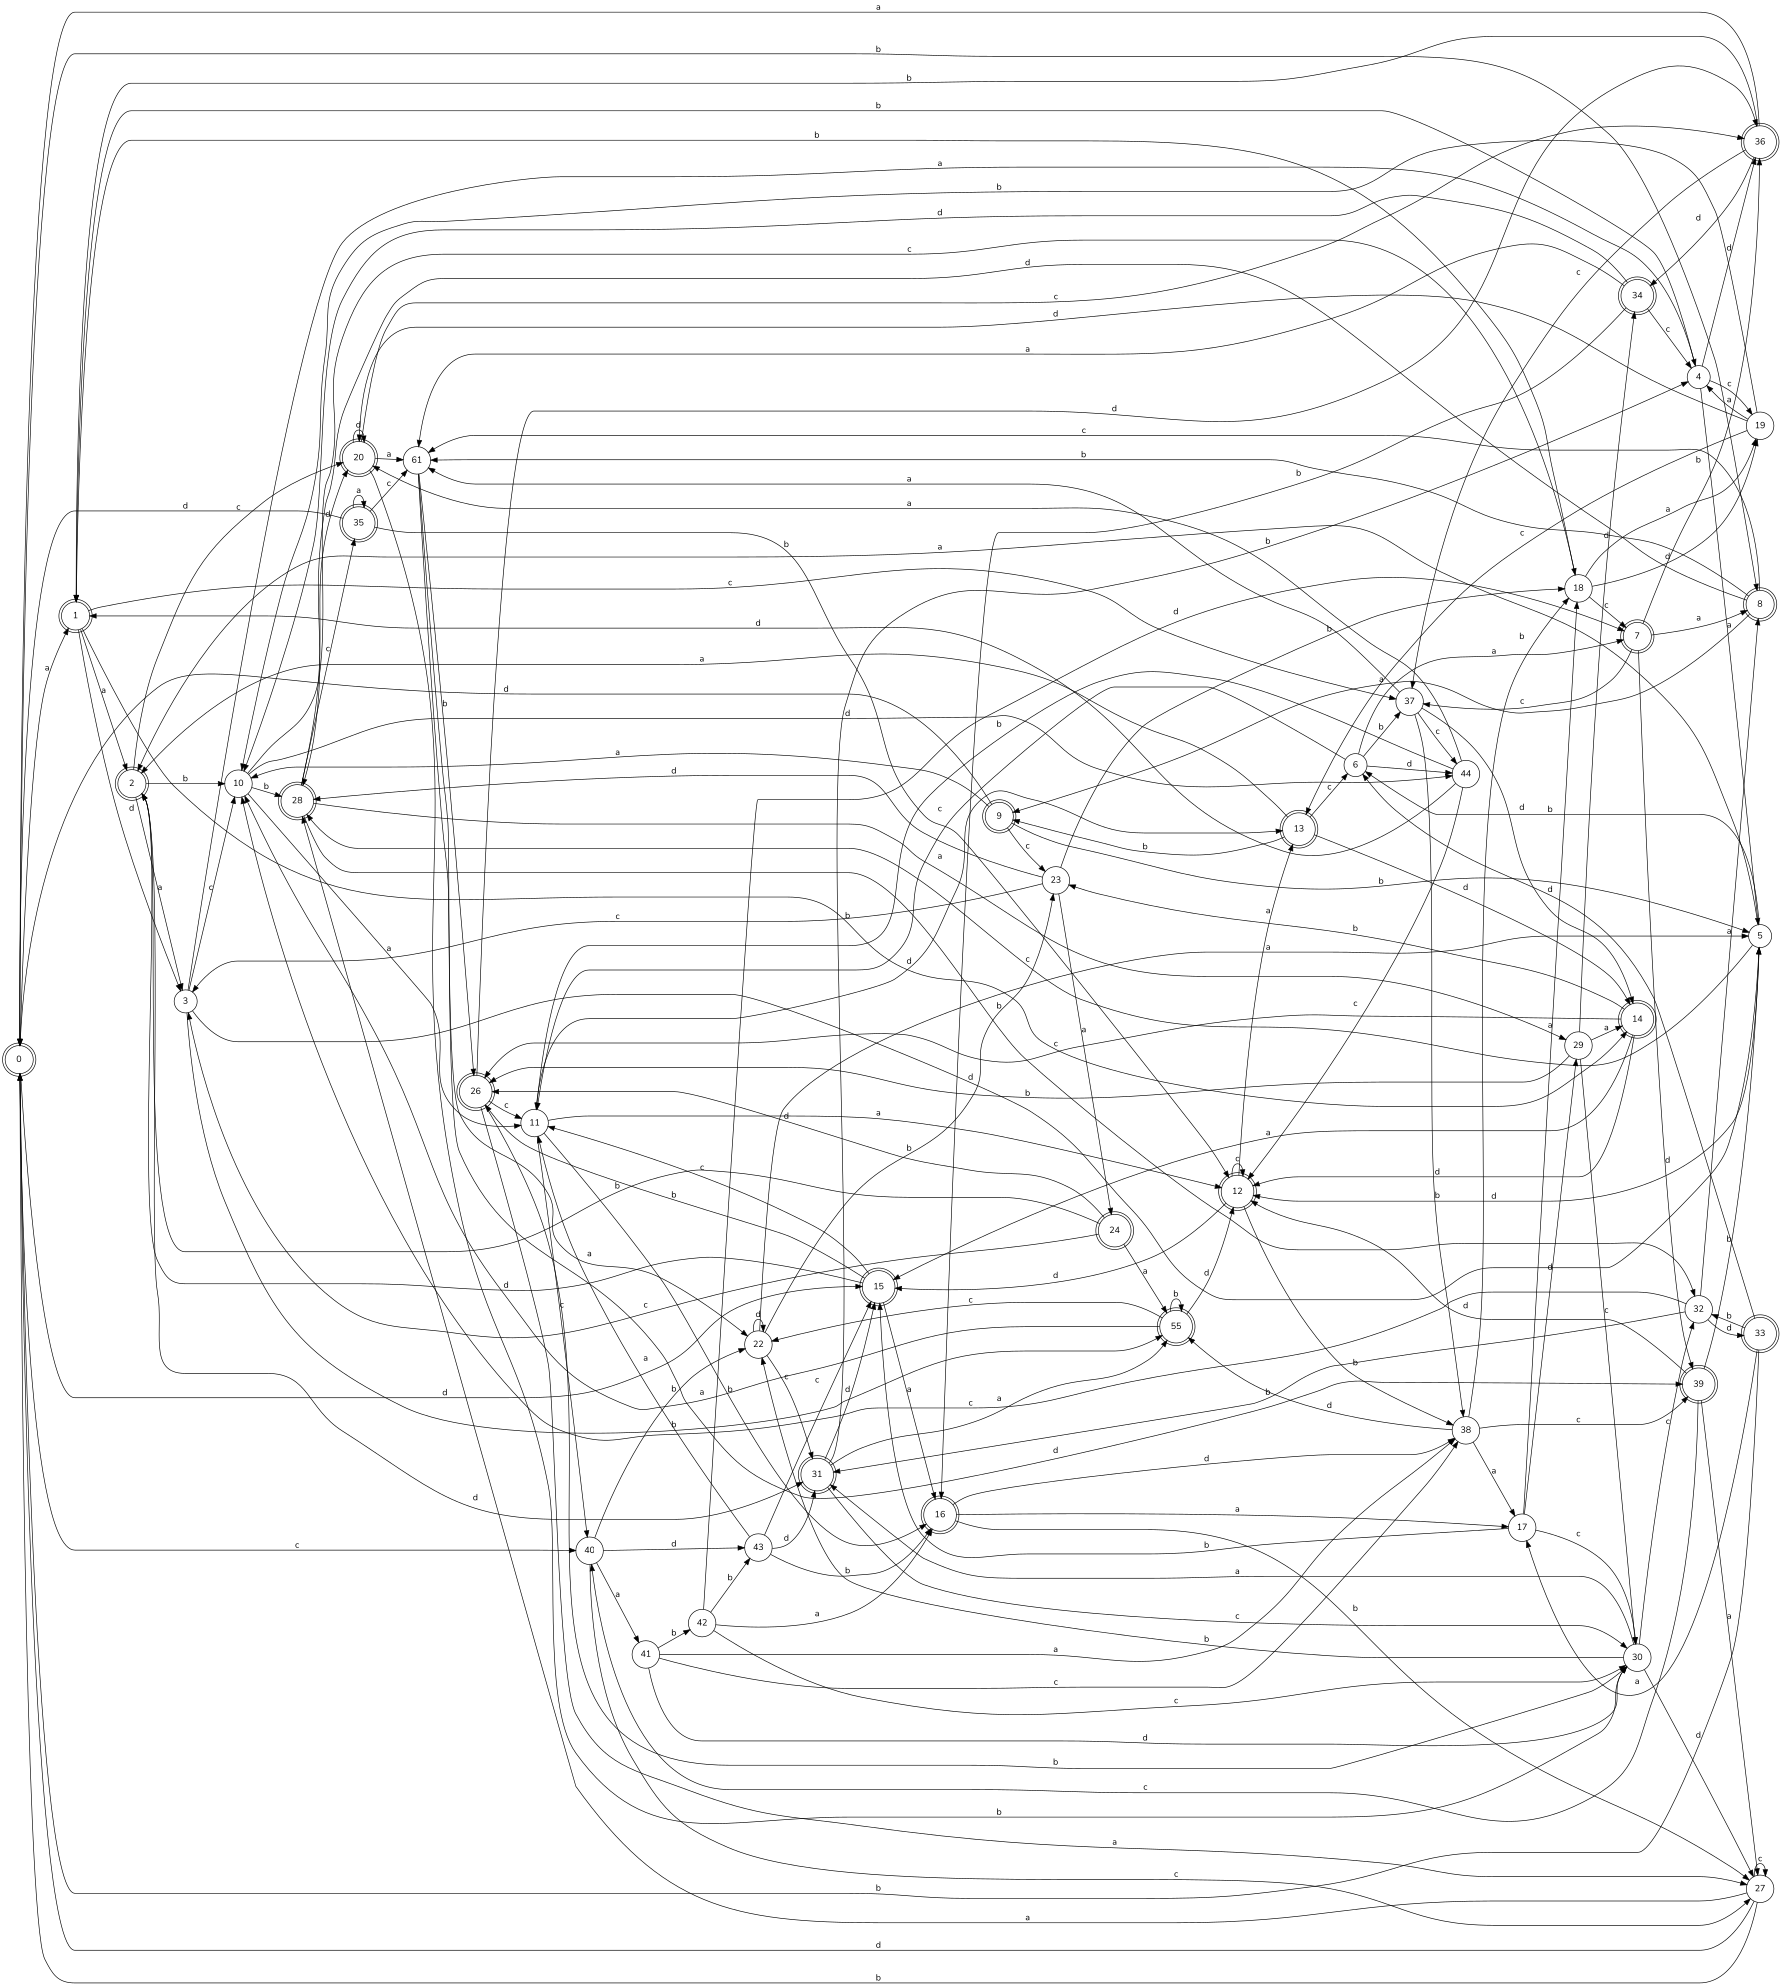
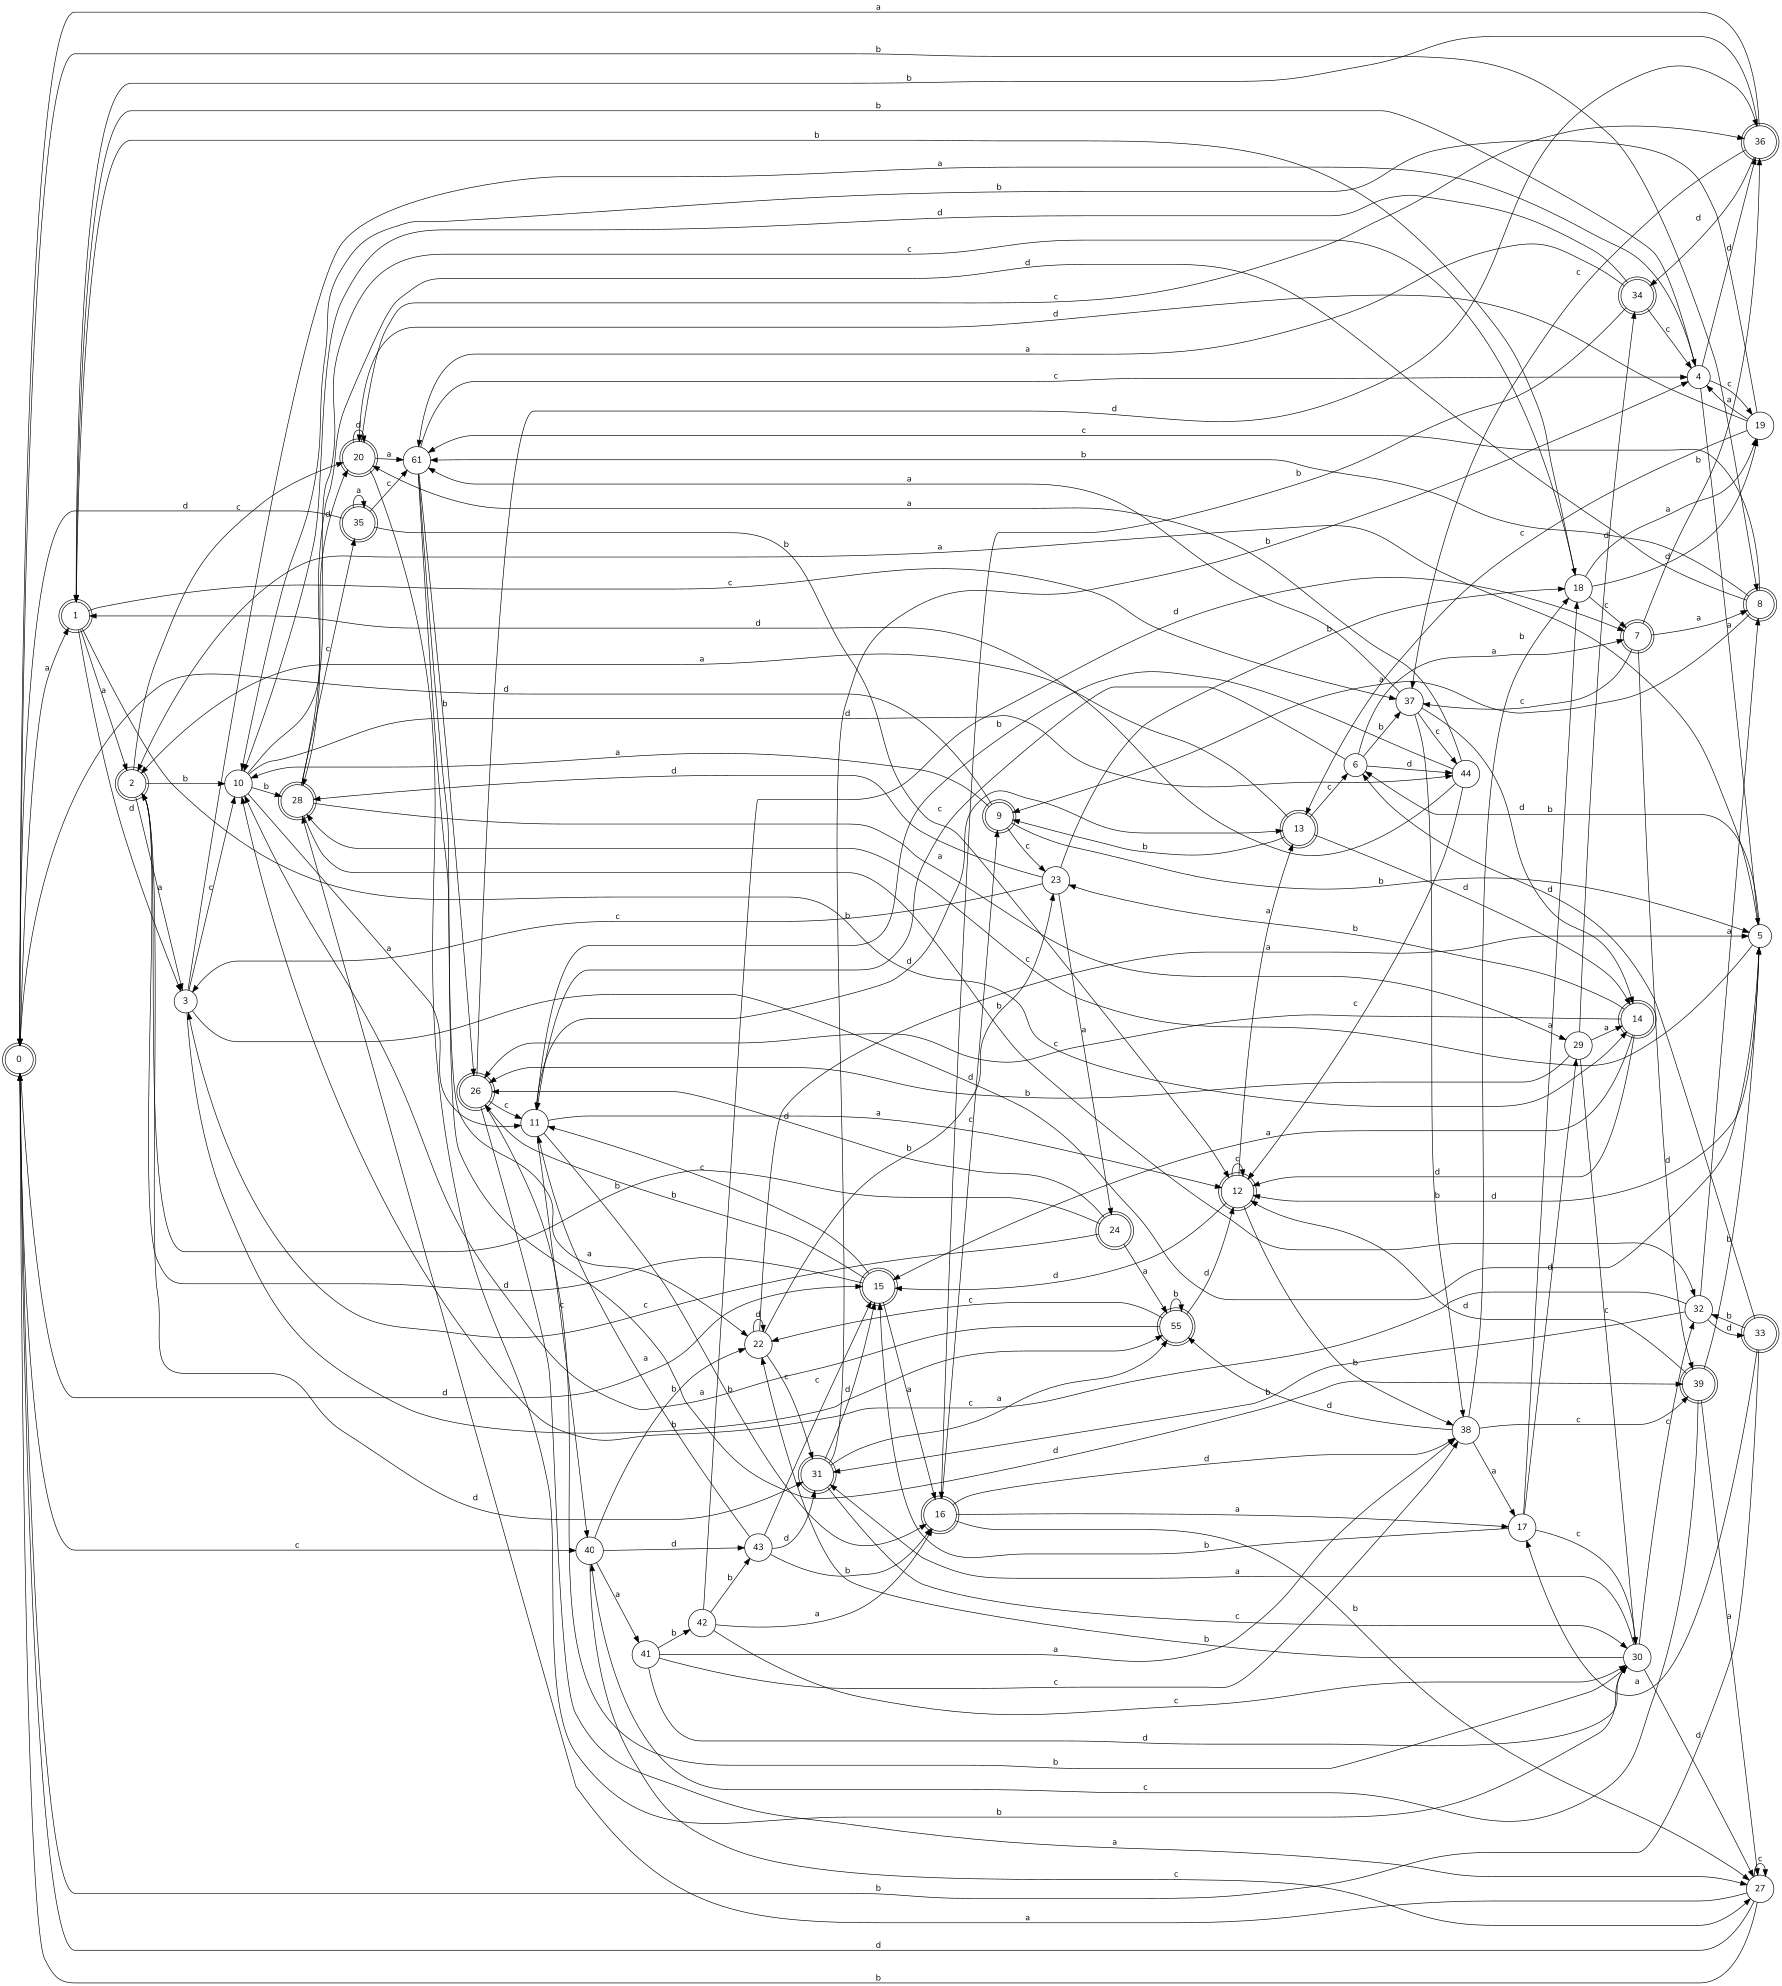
  digraph {
    fontname=Nunito
    rankdir=LR
    node [color=black fillcolor=white fontname=Nunito shape=circle style=filled]
    edge [fontname=Nunito]
    n1 [label=0 shape=doublecircle style="rounded,filled"]
    n2 [label=1 shape=doublecircle style="rounded,filled"]
    n3 [label=8 shape=doublecircle style="rounded,filled"]
    n4 [label=15 shape=doublecircle style="rounded,filled"]
    n5 [label=40]
    n6 [label=2 shape=doublecircle style="rounded,filled"]
    n7 [label=3]
    n8 [label=14 shape=doublecircle style="rounded,filled"]
    n9 [label=37]
    n10 [label=28 shape=doublecircle style="rounded,filled"]
    n11 [label=9 shape=doublecircle style="rounded,filled"]
    n12 [label=61]
    n13 [label=11]
    n14 [label=16 shape=doublecircle style="rounded,filled"]
    n15 [label=26 shape=doublecircle style="rounded,filled"]
    n16 [label=27]
    n17 [label=22]
    n18 [label=41]
    n19 [label=43]
    n20 [label=10]
    n21 [label=20 shape=doublecircle style="rounded,filled"]
    n22 [label=31 shape=doublecircle style="rounded,filled"]
    n23 [label=4]
    n24 [label=5]
    n25 [label=55 shape=doublecircle style="rounded,filled"]
    n26 [label=12 shape=doublecircle style="rounded,filled"]
    n27 [label=23]
    n28 [label=44]
    n29 [label=38]
    n30 [label=18]
    n31 [label=36 shape=doublecircle style="rounded,filled"]
    n32 [label=30]
    n33 [label=19]
    n34 [label=6]
    n35 [label=13 shape=doublecircle style="rounded,filled"]
    n36 [label=34 shape=doublecircle style="rounded,filled"]
    n37 [label=7 shape=doublecircle style="rounded,filled"]
    n38 [label=29]
    n39 [label=32]
    n40 [label=35 shape=doublecircle style="rounded,filled"]
    n41 [label=39 shape=doublecircle style="rounded,filled"]
    n42 [label=24 shape=doublecircle style="rounded,filled"]
    n43 [label=17]
    n44 [label=33 shape=doublecircle style="rounded,filled"]
    n45 [label=42]
    n1 -> n2 [label=a]
    n1 -> n3 [label=b]
    n1 -> n4 [label=d]
    n1 -> n5 [label=c]
    n2 -> n6 [label=a]
    n2 -> n7 [label=d]
    n2 -> n8 [label=b]
    n2 -> n9 [label=c]
    n3 -> n10 [label=d]
    n3 -> n11 [label=a]
    n3 -> n12 [label=b]
    n3 -> n12 [label=c]
    n4 -> n6 [label=d]
    n4 -> n13 [label=c]
    n4 -> n14 [label=a]
    n4 -> n15 [label=b]
    n5 -> n16 [label=c]
    n5 -> n17 [label=b]
    n5 -> n18 [label=a]
    n5 -> n19 [label=d]
    n6 -> n7 [label=a]
    n6 -> n20 [label=b]
    n6 -> n21 [label=c]
    n6 -> n22 [label=d]
    n7 -> n20 [label=c]
    n7 -> n23 [label=a]
    n7 -> n24 [label=d]
    n7 -> n25 [label=b]
    n8 -> n4 [label=a]
    n8 -> n15 [label=c]
    n8 -> n26 [label=d]
    n8 -> n27 [label=b]
    n9 -> n8 [label=d]
    n9 -> n12 [label=a]
    n9 -> n28 [label=c]
    n9 -> n29 [label=b]
    n10 -> n21 [label=d]
    n10 -> n38 [label=a]
    n10 -> n39 [label=b]
    n10 -> n40 [label=c]
    n11 -> n1 [label=d]
    n11 -> n20 [label=a]
    n11 -> n24 [label=b]
    n11 -> n27 [label=c]
    n12 -> n15 [label=b]
    n12 -> n17 [label=a]
+   n12 -> n23 [label=c]
    n12 -> n41 [label=d]
    n13 -> n5 [label=c]
    n13 -> n14 [label=b]
    n13 -> n26 [label=a]
    n13 -> n35 [label=d]
+   n14 -> n11 [label=c]
    n14 -> n16 [label=b]
    n14 -> n29 [label=d]
    n14 -> n43 [label=a]
    n15 -> n13 [label=c]
    n15 -> n16 [label=a]
    n15 -> n31 [label=d]
    n15 -> n32 [label=b]
    n16 -> n1 [label=b]
    n16 -> n1 [label=d]
    n16 -> n10 [label=a]
    n16 -> n16 [label=c]
    n17 -> n17 [label=d]
    n17 -> n22 [label=c]
    n17 -> n24 [label=a]
    n17 -> n27 [label=b]
    n18 -> n29 [label=a]
    n18 -> n29 [label=c]
    n18 -> n32 [label=d]
    n18 -> n45 [label=b]
    n19 -> n4 [label=c]
    n19 -> n13 [label=a]
    n19 -> n14 [label=b]
    n19 -> n22 [label=d]
    n20 -> n10 [label=b]
    n20 -> n13 [label=a]
    n20 -> n28 [label=d]
    n20 -> n30 [label=c]
    n21 -> n12 [label=a]
    n21 -> n21 [label=d]
    n21 -> n31 [label=c]
    n21 -> n32 [label=b]
    n22 -> n4 [label=d]
    n22 -> n23 [label=b]
    n22 -> n25 [label=a]
    n22 -> n32 [label=c]
    n23 -> n2 [label=b]
    n23 -> n24 [label=a]
    n23 -> n31 [label=d]
    n23 -> n33 [label=c]
    n24 -> n6 [label=a]
    n24 -> n10 [label=c]
    n24 -> n26 [label=d]
    n24 -> n34 [label=b]
    n25 -> n17 [label=c]
    n25 -> n20 [label=a]
    n25 -> n25 [label=b]
    n25 -> n26 [label=d]
    n26 -> n4 [label=d]
    n26 -> n26 [label=c]
    n26 -> n29 [label=b]
    n26 -> n35 [label=a]
    n27 -> n7 [label=c]
    n27 -> n10 [label=d]
    n27 -> n30 [label=b]
    n27 -> n42 [label=a]
    n28 -> n2 [label=d]
    n28 -> n13 [label=b]
    n28 -> n21 [label=a]
    n28 -> n26 [label=c]
    n29 -> n25 [label=d]
    n29 -> n30 [label=b]
    n29 -> n41 [label=c]
    n29 -> n43 [label=a]
    n30 -> n2 [label=b]
    n30 -> n33 [label=a]
    n30 -> n33 [label=d]
    n30 -> n37 [label=c]
    n31 -> n1 [label=a]
    n31 -> n2 [label=b]
    n31 -> n9 [label=c]
    n31 -> n36 [label=d]
    n32 -> n16 [label=d]
    n32 -> n17 [label=b]
    n32 -> n22 [label=a]
    n32 -> n39 [label=c]
    n33 -> n20 [label=b]
    n33 -> n21 [label=d]
    n33 -> n23 [label=a]
    n33 -> n35 [label=c]
    n34 -> n9 [label=b]
    n34 -> n13 [label=c]
    n34 -> n28 [label=d]
    n34 -> n37 [label=a]
    n35 -> n6 [label=a]
    n35 -> n8 [label=d]
    n35 -> n11 [label=b]
    n35 -> n34 [label=c]
    n36 -> n12 [label=a]
    n36 -> n14 [label=b]
    n36 -> n20 [label=d]
    n36 -> n23 [label=c]
    n37 -> n3 [label=a]
    n37 -> n9 [label=c]
    n37 -> n31 [label=b]
    n37 -> n41 [label=d]
    n38 -> n8 [label=a]
    n38 -> n15 [label=b]
    n38 -> n32 [label=c]
    n38 -> n36 [label=d]
    n39 -> n3 [label=a]
    n39 -> n20 [label=c]
    n39 -> n22 [label=b]
    n39 -> n44 [label=d]
    n40 -> n1 [label=d]
    n40 -> n12 [label=c]
    n40 -> n26 [label=b]
    n40 -> n40 [label=a]
    n41 -> n5 [label=c]
    n41 -> n16 [label=a]
    n41 -> n24 [label=b]
    n41 -> n26 [label=d]
    n42 -> n6 [label=b]
    n42 -> n7 [label=c]
    n42 -> n15 [label=d]
    n42 -> n25 [label=a]
    n43 -> n4 [label=b]
    n43 -> n30 [label=a]
    n43 -> n32 [label=c]
    n43 -> n38 [label=d]
    n44 -> n1 [label=b]
    n44 -> n34 [label=d]
    n44 -> n39 [label=b]
    n44 -> n43 [label=a]
    n45 -> n14 [label=a]
    n45 -> n19 [label=b]
    n45 -> n32 [label=c]
    n45 -> n37 [label=d]
  }
